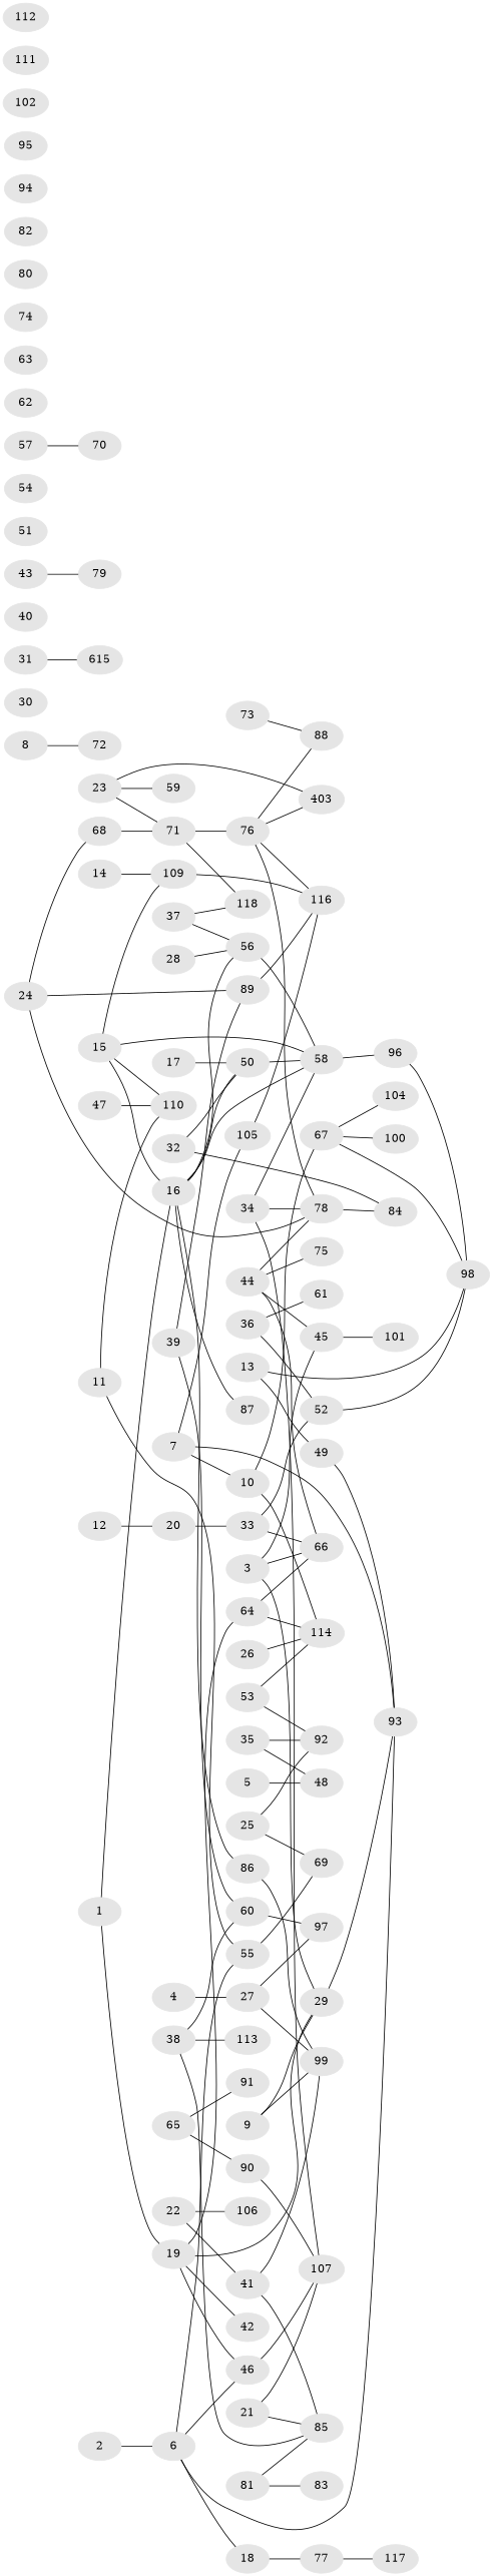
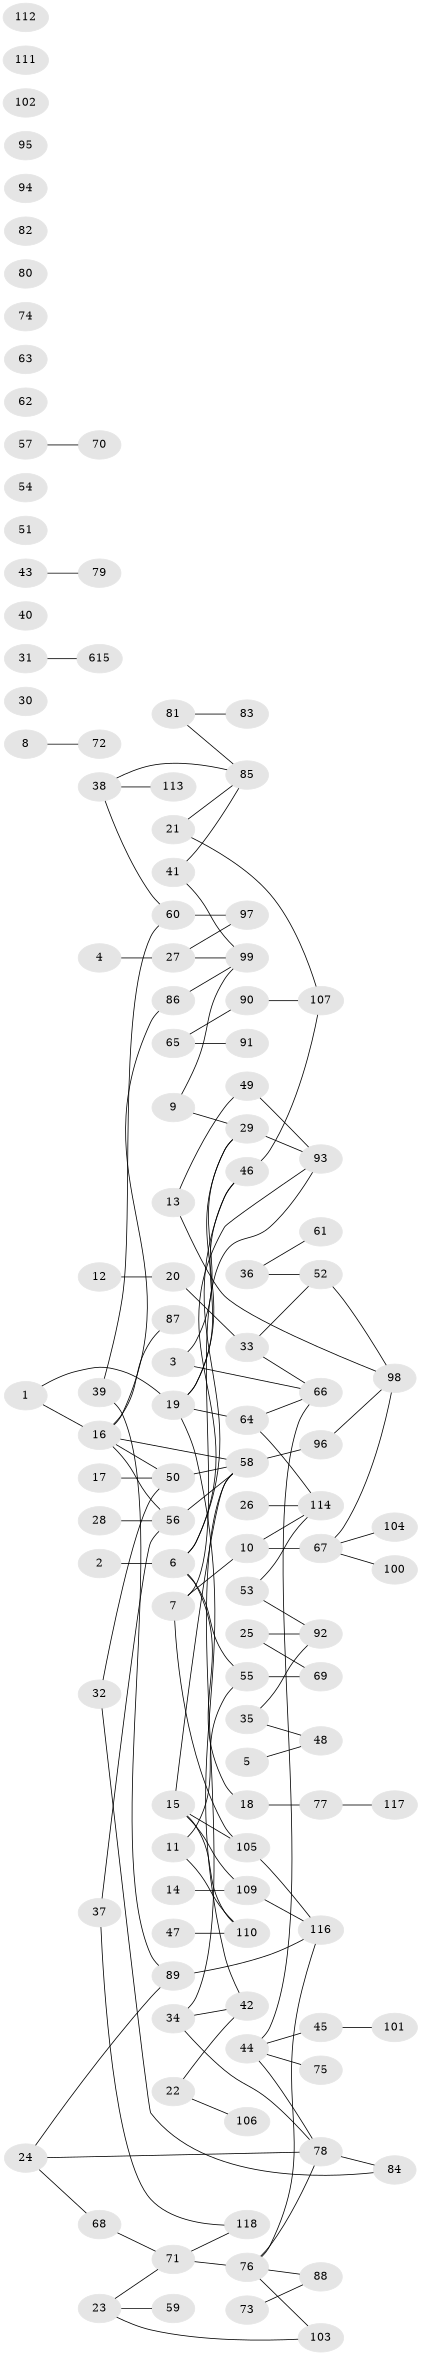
  graph {
    rankdir=LR
    node [color=gray90 style=filled]
    1
    16
    19
    58
    50
    56
    86
    87
    29
    46
    42
    64
    2
    6
    18
    55
    93
    3
    45
    66
    101
    4
    27
    99
    97
    5
    48
    77
    107
    69
    7
    10
    105
    67
    114
    116
    8
    72
    9
    98
    100
    104
    11
    110
    12
    20
    33
    13
    49
    14
    109
    15
    96
    17
    117
    52
    21
    85
    22
    41
    106
    23
    59
    71
-   103 [label=403]
+   103
    118
    76
    24
    68
    78
    89
    84
    25
    92
    26
    28
    30
    n78 [label=615]
    31
    32
    34
    35
    36
    61
    37
    38
    60
    113
    39
    40
    43
    79
    44
    75
    47
    51
    53
    54
    57
    70
    62
    63
    65
    90
    91
    88
    73
    74
    80
    81
    83
    82
    94
    95
    102
    111
    112
    1 -- 16
    1 -- 19
    16 -- 58
    16 -- 50
    16 -- 56
    16 -- 86
    16 -- 87
    19 -- 29
    19 -- 46
    19 -- 42
    19 -- 64
    58 -- 96
    50 -- 58
    56 -- 58
    86 -- 99
    29 -- 93
    46 -- 107
    64 -- 66
    64 -- 114
    2 -- 6
    6 -- 46
    6 -- 18
    6 -- 55
    6 -- 93
    18 -- 77
    55 -- 69
    3 -- 29
-   3 -- 45
    3 -- 66
    45 -- 101
    4 -- 27
    27 -- 99
    27 -- 97
    5 -- 48
    77 -- 117
    7 -- 93
    7 -- 10
    7 -- 105
    10 -- 67
    10 -- 114
    105 -- 116
    67 -- 98
    67 -- 100
    67 -- 104
    8 -- 72
    9 -- 29
    9 -- 99
    11 -- 55
    11 -- 110
    12 -- 20
    20 -- 33
    33 -- 66
    33 -- 52
    13 -- 98
    13 -- 49
    49 -- 93
    14 -- 109
    109 -- 116
-   15 -- 16
+   15 -- 105
    15 -- 58
    15 -- 110
    15 -- 109
    96 -- 98
    17 -- 50
    52 -- 98
    21 -- 107
    21 -- 85
-   22 -- 41
+   22 -- 42
    22 -- 106
    41 -- 99
    41 -- 85
    23 -- 59
    23 -- 71
    23 -- 103
    71 -- 118
    71 -- 76
    76 -- 116
    76 -- 103
    76 -- 78
    76 -- 88
    24 -- 68
    24 -- 78
    24 -- 89
    68 -- 71
    78 -- 84
    89 -- 116
    25 -- 69
    25 -- 92
    26 -- 114
    28 -- 56
    31 -- n78
    32 -- 50
    32 -- 84
    34 -- 58
-   34 -- 107
+   34 -- 42
    34 -- 78
    35 -- 48
    35 -- 92
    36 -- 52
    36 -- 61
    37 -- 56
    37 -- 118
    38 -- 85
    38 -- 60
    38 -- 113
    60 -- 97
    39 -- 89
    39 -- 60
    43 -- 79
    44 -- 45
    44 -- 66
    44 -- 78
    44 -- 75
    47 -- 110
    53 -- 114
    53 -- 92
    57 -- 70
    65 -- 90
    65 -- 91
    90 -- 107
    73 -- 88
    81 -- 85
    81 -- 83
  }
